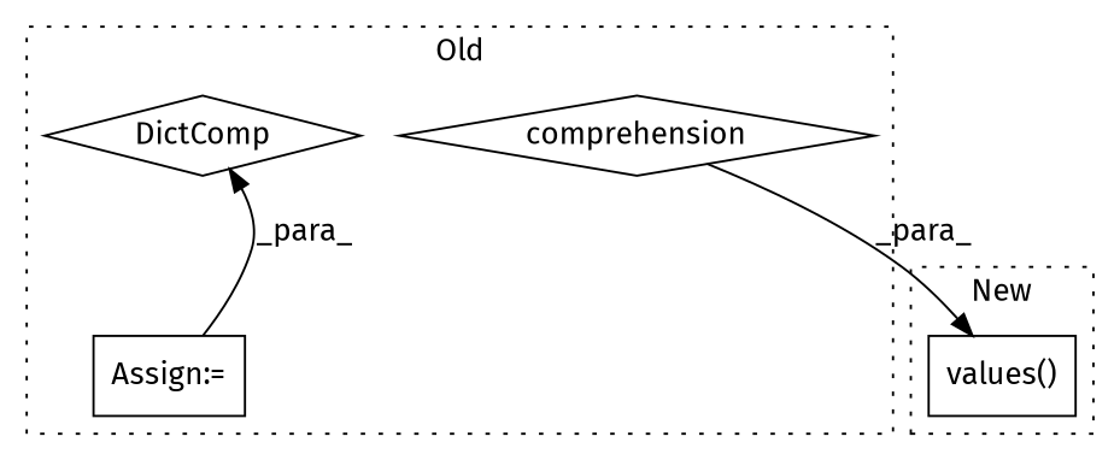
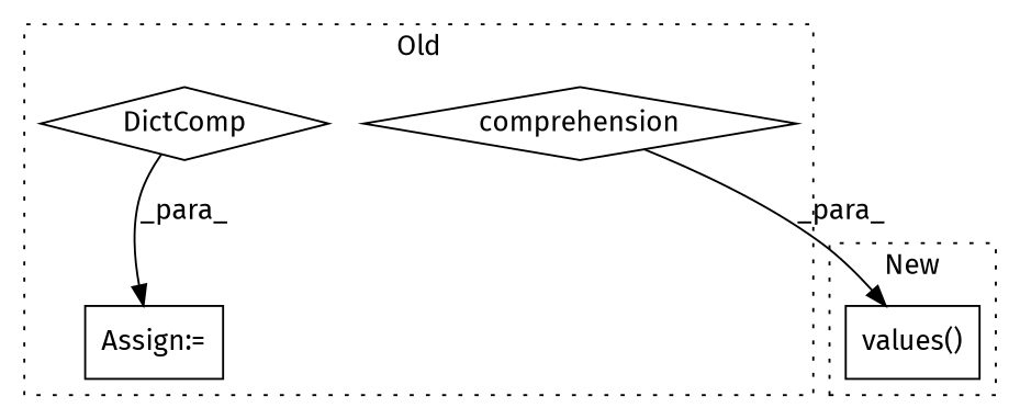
  digraph {
    fontname="Fira Sans"
    node [fontname="Fira Sans" l=3 shape=diamond]
    edge [fontname="Fira Sans"]
    n1 [a=84 l=56 label=DictComp s=4984]
    n2 [a=45 label=comprehension s=5013]
    n3 [a=68 label="Assign:=" s=5474 shape=box]
    n4 [a=75 l=18 label="values()" s=8651 shape=box]
    subgraph cluster_1 {
      label=Old
      style=dotted
      n1
      n2
      n3
    }
    subgraph cluster_2 {
      label=New
      style=dotted
      n4
    }
-   n3 -> n1 [label=_para_]
+   n1 -> n3 [label=_para_]
    n2 -> n4 [label=_para_]
  }
